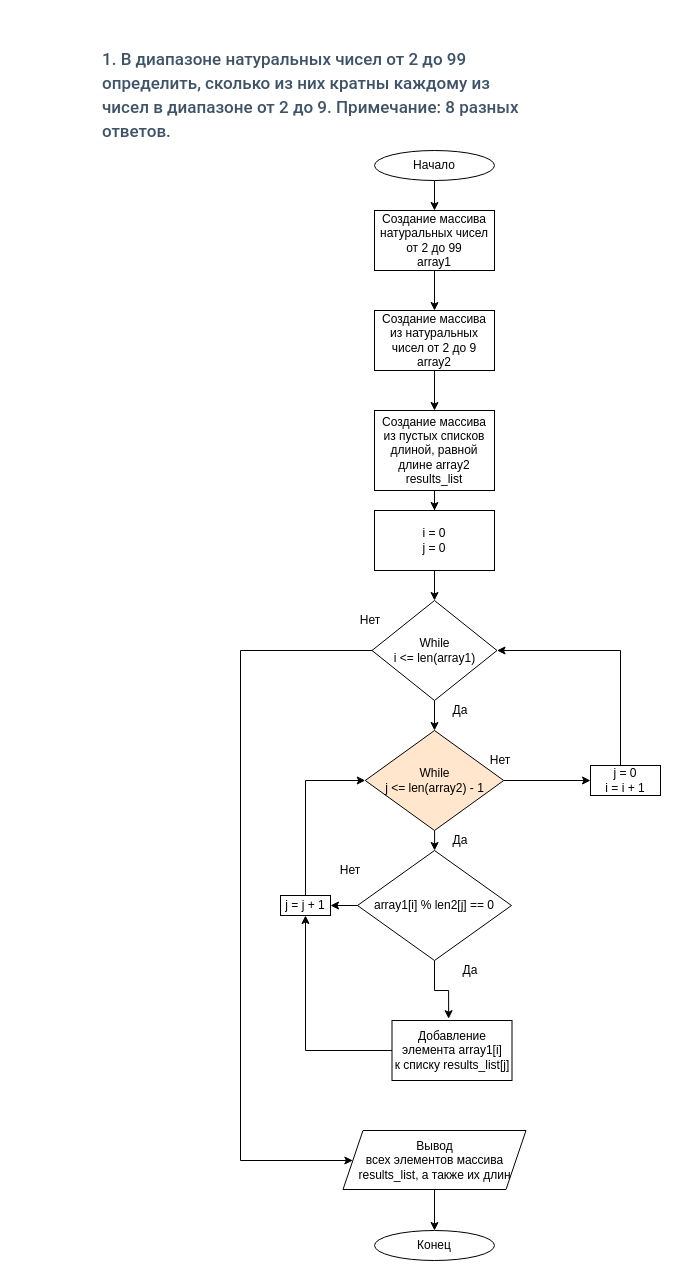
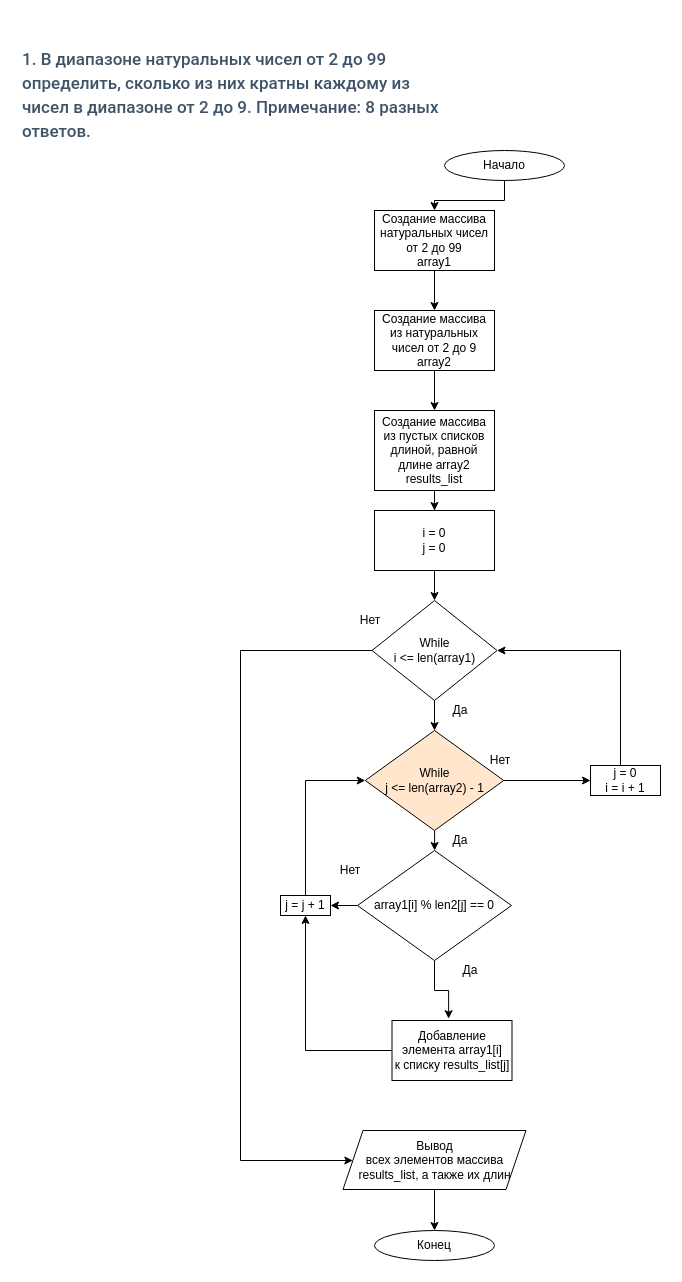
  <mxCell id="0" />
  <mxCell id="1" parent="0" />
- <mxCell id="2" value="&lt;h3 style=&quot;box-sizing: border-box; font-family: roboto, &amp;quot;san francisco&amp;quot;, &amp;quot;helvetica neue&amp;quot;, helvetica, arial; font-weight: 500; line-height: 24px; color: rgb(63, 83, 104); margin-top: 20px; margin-bottom: 10px; font-size: 17px; font-style: normal; letter-spacing: normal; text-indent: 0px; text-transform: none; word-spacing: 0px; background-color: rgb(255, 255, 255);&quot;&gt;1. В диапазоне натуральных чисел от 2 до 99 определить, сколько из них кратны каждому из чисел в диапазоне от 2 до 9. Примечание: 8 разных ответов.&lt;/h3&gt;" style="text;whiteSpace=wrap;html=1;" vertex="1" parent="1"><mxGeometry x="100" y="20" width="440" height="120" as="geometry" /></mxCell>
+ <mxCell id="2" value="&lt;h3 style=&quot;box-sizing: border-box; font-family: roboto, &amp;quot;san francisco&amp;quot;, &amp;quot;helvetica neue&amp;quot;, helvetica, arial; font-weight: 500; line-height: 24px; color: rgb(63, 83, 104); margin-top: 20px; margin-bottom: 10px; font-size: 17px; font-style: normal; letter-spacing: normal; text-indent: 0px; text-transform: none; word-spacing: 0px; background-color: rgb(255, 255, 255);&quot;&gt;1. В диапазоне натуральных чисел от 2 до 99 определить, сколько из них кратны каждому из чисел в диапазоне от 2 до 9. Примечание: 8 разных ответов.&lt;/h3&gt;" style="text;whiteSpace=wrap;html=1;" vertex="1" parent="1"><mxGeometry width="440" height="120" as="geometry" x="20" y="20" /></mxCell>
  <mxCell id="3" style="edgeStyle=orthogonalEdgeStyle;rounded=0;orthogonalLoop=1;jettySize=auto;html=1;entryX=0.5;entryY=0;entryDx=0;entryDy=0;" edge="1" parent="1" source="4" target="6"><mxGeometry relative="1" as="geometry" /></mxCell>
- <mxCell id="4" value="Начало" style="ellipse;whiteSpace=wrap;html=1;" vertex="1" parent="1"><mxGeometry x="374" y="150" width="120" height="30" as="geometry" /></mxCell>
+ <mxCell id="4" value="Начало" style="ellipse;whiteSpace=wrap;html=1;" vertex="1" parent="1"><mxGeometry x="444" y="150" width="120" height="30" as="geometry" /></mxCell>
  <mxCell id="5" style="edgeStyle=orthogonalEdgeStyle;rounded=0;orthogonalLoop=1;jettySize=auto;html=1;entryX=0.5;entryY=0;entryDx=0;entryDy=0;" edge="1" parent="1" source="6" target="15"><mxGeometry relative="1" as="geometry" /></mxCell>
  <mxCell id="6" value="Создание массива натуральных чисел&lt;br&gt;от 2 до 99&lt;br&gt;array1" style="rounded=0;whiteSpace=wrap;html=1;" vertex="1" parent="1"><mxGeometry x="374" y="210" width="120" height="60" as="geometry" /></mxCell>
  <mxCell id="7" style="edgeStyle=orthogonalEdgeStyle;rounded=0;orthogonalLoop=1;jettySize=auto;html=1;entryX=0.5;entryY=0;entryDx=0;entryDy=0;" edge="1" parent="1" source="8" target="11"><mxGeometry relative="1" as="geometry" /></mxCell>
  <mxCell id="8" value="i = 0&lt;br&gt;j = 0" style="rounded=0;whiteSpace=wrap;html=1;" vertex="1" parent="1"><mxGeometry x="374" y="510" width="120" height="60" as="geometry" /></mxCell>
  <mxCell id="9" style="edgeStyle=orthogonalEdgeStyle;rounded=0;orthogonalLoop=1;jettySize=auto;html=1;entryX=0.5;entryY=0;entryDx=0;entryDy=0;" edge="1" parent="1" source="11" target="18"><mxGeometry relative="1" as="geometry" /></mxCell>
  <mxCell id="10" style="edgeStyle=orthogonalEdgeStyle;rounded=0;orthogonalLoop=1;jettySize=auto;html=1;" edge="1" parent="1" source="11" target="35"><mxGeometry relative="1" as="geometry"><Array as="points"><mxPoint x="240" y="650" /><mxPoint x="240" y="1160" /></Array></mxGeometry></mxCell>
  <mxCell id="11" value="While &lt;br&gt;i &amp;lt;= len(array1)" style="rhombus;whiteSpace=wrap;html=1;" vertex="1" parent="1"><mxGeometry x="371.5" y="600" width="125" height="100" as="geometry" /></mxCell>
  <mxCell id="12" value="Да" style="text;html=1;strokeColor=none;fillColor=none;align=center;verticalAlign=middle;whiteSpace=wrap;rounded=0;" vertex="1" parent="1"><mxGeometry x="440" y="700" width="40" height="20" as="geometry" /></mxCell>
  <mxCell id="13" value="Нет" style="text;html=1;strokeColor=none;fillColor=none;align=center;verticalAlign=middle;whiteSpace=wrap;rounded=0;" vertex="1" parent="1"><mxGeometry x="350" y="610" width="40" height="20" as="geometry" /></mxCell>
  <mxCell id="14" style="edgeStyle=orthogonalEdgeStyle;rounded=0;orthogonalLoop=1;jettySize=auto;html=1;entryX=0.5;entryY=0;entryDx=0;entryDy=0;" edge="1" parent="1" source="15" target="25"><mxGeometry relative="1" as="geometry" /></mxCell>
  <mxCell id="15" value="Создание массива из натуральных чисел от 2 до 9&lt;br&gt;array2" style="rounded=0;whiteSpace=wrap;html=1;" vertex="1" parent="1"><mxGeometry x="374" y="310" width="120" height="60" as="geometry" /></mxCell>
  <mxCell id="16" style="edgeStyle=orthogonalEdgeStyle;rounded=0;orthogonalLoop=1;jettySize=auto;html=1;entryX=0.5;entryY=0;entryDx=0;entryDy=0;" edge="1" parent="1" source="18" target="23"><mxGeometry relative="1" as="geometry" /></mxCell>
  <mxCell id="17" style="edgeStyle=orthogonalEdgeStyle;rounded=0;orthogonalLoop=1;jettySize=auto;html=1;entryX=0;entryY=0.5;entryDx=0;entryDy=0;" edge="1" parent="1" source="18" target="33"><mxGeometry relative="1" as="geometry" /></mxCell>
  <mxCell id="18" value="While &lt;br&gt;j &amp;lt;= len(array2) - 1" style="rhombus;whiteSpace=wrap;html=1;fillColor=#ffe6cc;" vertex="1" parent="1"><mxGeometry x="364.75" y="730" width="138.5" height="100" as="geometry" /></mxCell>
  <mxCell id="19" value="Да" style="text;html=1;strokeColor=none;fillColor=none;align=center;verticalAlign=middle;whiteSpace=wrap;rounded=0;" vertex="1" parent="1"><mxGeometry x="440" y="830" width="40" height="20" as="geometry" /></mxCell>
  <mxCell id="20" value="Нет" style="text;html=1;strokeColor=none;fillColor=none;align=center;verticalAlign=middle;whiteSpace=wrap;rounded=0;" vertex="1" parent="1"><mxGeometry x="480" y="750" width="40" height="20" as="geometry" /></mxCell>
  <mxCell id="21" style="edgeStyle=orthogonalEdgeStyle;rounded=0;orthogonalLoop=1;jettySize=auto;html=1;entryX=0.472;entryY=-0.03;entryDx=0;entryDy=0;entryPerimeter=0;" edge="1" parent="1" source="23" target="28"><mxGeometry relative="1" as="geometry" /></mxCell>
  <mxCell id="22" style="edgeStyle=orthogonalEdgeStyle;rounded=0;orthogonalLoop=1;jettySize=auto;html=1;entryX=1;entryY=0.5;entryDx=0;entryDy=0;" edge="1" parent="1" source="23" target="31"><mxGeometry relative="1" as="geometry" /></mxCell>
  <mxCell id="23" value="array1[i] % len2[j] == 0" style="rhombus;whiteSpace=wrap;html=1;" vertex="1" parent="1"><mxGeometry x="357" y="850" width="154" height="110" as="geometry" /></mxCell>
  <mxCell id="24" style="edgeStyle=orthogonalEdgeStyle;rounded=0;orthogonalLoop=1;jettySize=auto;html=1;entryX=0.5;entryY=0;entryDx=0;entryDy=0;" edge="1" parent="1" source="25" target="8"><mxGeometry relative="1" as="geometry" /></mxCell>
  <mxCell id="25" value="Создание массива из пустых списков длиной, равной длине array2&lt;br&gt;results_list" style="rounded=0;whiteSpace=wrap;html=1;" vertex="1" parent="1"><mxGeometry x="374" y="410" width="120" height="80" as="geometry" /></mxCell>
  <mxCell id="26" value="Да" style="text;html=1;strokeColor=none;fillColor=none;align=center;verticalAlign=middle;whiteSpace=wrap;rounded=0;" vertex="1" parent="1"><mxGeometry x="450" y="960" width="40" height="20" as="geometry" /></mxCell>
  <mxCell id="27" style="edgeStyle=orthogonalEdgeStyle;rounded=0;orthogonalLoop=1;jettySize=auto;html=1;entryX=0.5;entryY=1;entryDx=0;entryDy=0;" edge="1" parent="1" source="28" target="31"><mxGeometry relative="1" as="geometry" /></mxCell>
  <mxCell id="28" value="Добавление элемента array1[i]&lt;br&gt;к списку results_list[j]" style="rounded=0;whiteSpace=wrap;html=1;" vertex="1" parent="1"><mxGeometry x="391.5" y="1020" width="120" height="60" as="geometry" /></mxCell>
  <mxCell id="29" value="Нет" style="text;html=1;strokeColor=none;fillColor=none;align=center;verticalAlign=middle;whiteSpace=wrap;rounded=0;" vertex="1" parent="1"><mxGeometry x="330" y="860" width="40" height="20" as="geometry" /></mxCell>
  <mxCell id="30" style="edgeStyle=orthogonalEdgeStyle;rounded=0;orthogonalLoop=1;jettySize=auto;html=1;entryX=0;entryY=0.5;entryDx=0;entryDy=0;" edge="1" parent="1" source="31" target="18"><mxGeometry relative="1" as="geometry"><Array as="points"><mxPoint x="305" y="780" /></Array></mxGeometry></mxCell>
  <mxCell id="31" value="j = j + 1" style="rounded=0;whiteSpace=wrap;html=1;" vertex="1" parent="1"><mxGeometry x="280" y="895" width="50" height="20" as="geometry" /></mxCell>
  <mxCell id="32" style="edgeStyle=orthogonalEdgeStyle;rounded=0;orthogonalLoop=1;jettySize=auto;html=1;entryX=1;entryY=0.5;entryDx=0;entryDy=0;" edge="1" parent="1" source="33" target="11"><mxGeometry relative="1" as="geometry"><Array as="points"><mxPoint x="620" y="650" /></Array></mxGeometry></mxCell>
  <mxCell id="33" value="j = 0&lt;br&gt;i = i + 1" style="rounded=0;whiteSpace=wrap;html=1;" vertex="1" parent="1"><mxGeometry x="590" y="765" width="70" height="30" as="geometry" /></mxCell>
  <mxCell id="34" style="edgeStyle=orthogonalEdgeStyle;rounded=0;orthogonalLoop=1;jettySize=auto;html=1;" edge="1" parent="1" source="35"><mxGeometry relative="1" as="geometry"><mxPoint x="434" y="1230" as="targetPoint" /></mxGeometry></mxCell>
  <mxCell id="35" value="Вывод&lt;br&gt;всех элементов массива results_list, а также их длин" style="shape=parallelogram;perimeter=parallelogramPerimeter;whiteSpace=wrap;html=1;fixedSize=1;" vertex="1" parent="1"><mxGeometry x="342.5" y="1130" width="183" height="59" as="geometry" /></mxCell>
  <mxCell id="36" value="Конец" style="ellipse;whiteSpace=wrap;html=1;" vertex="1" parent="1"><mxGeometry x="374" y="1230" width="120" height="30" as="geometry" /></mxCell>
